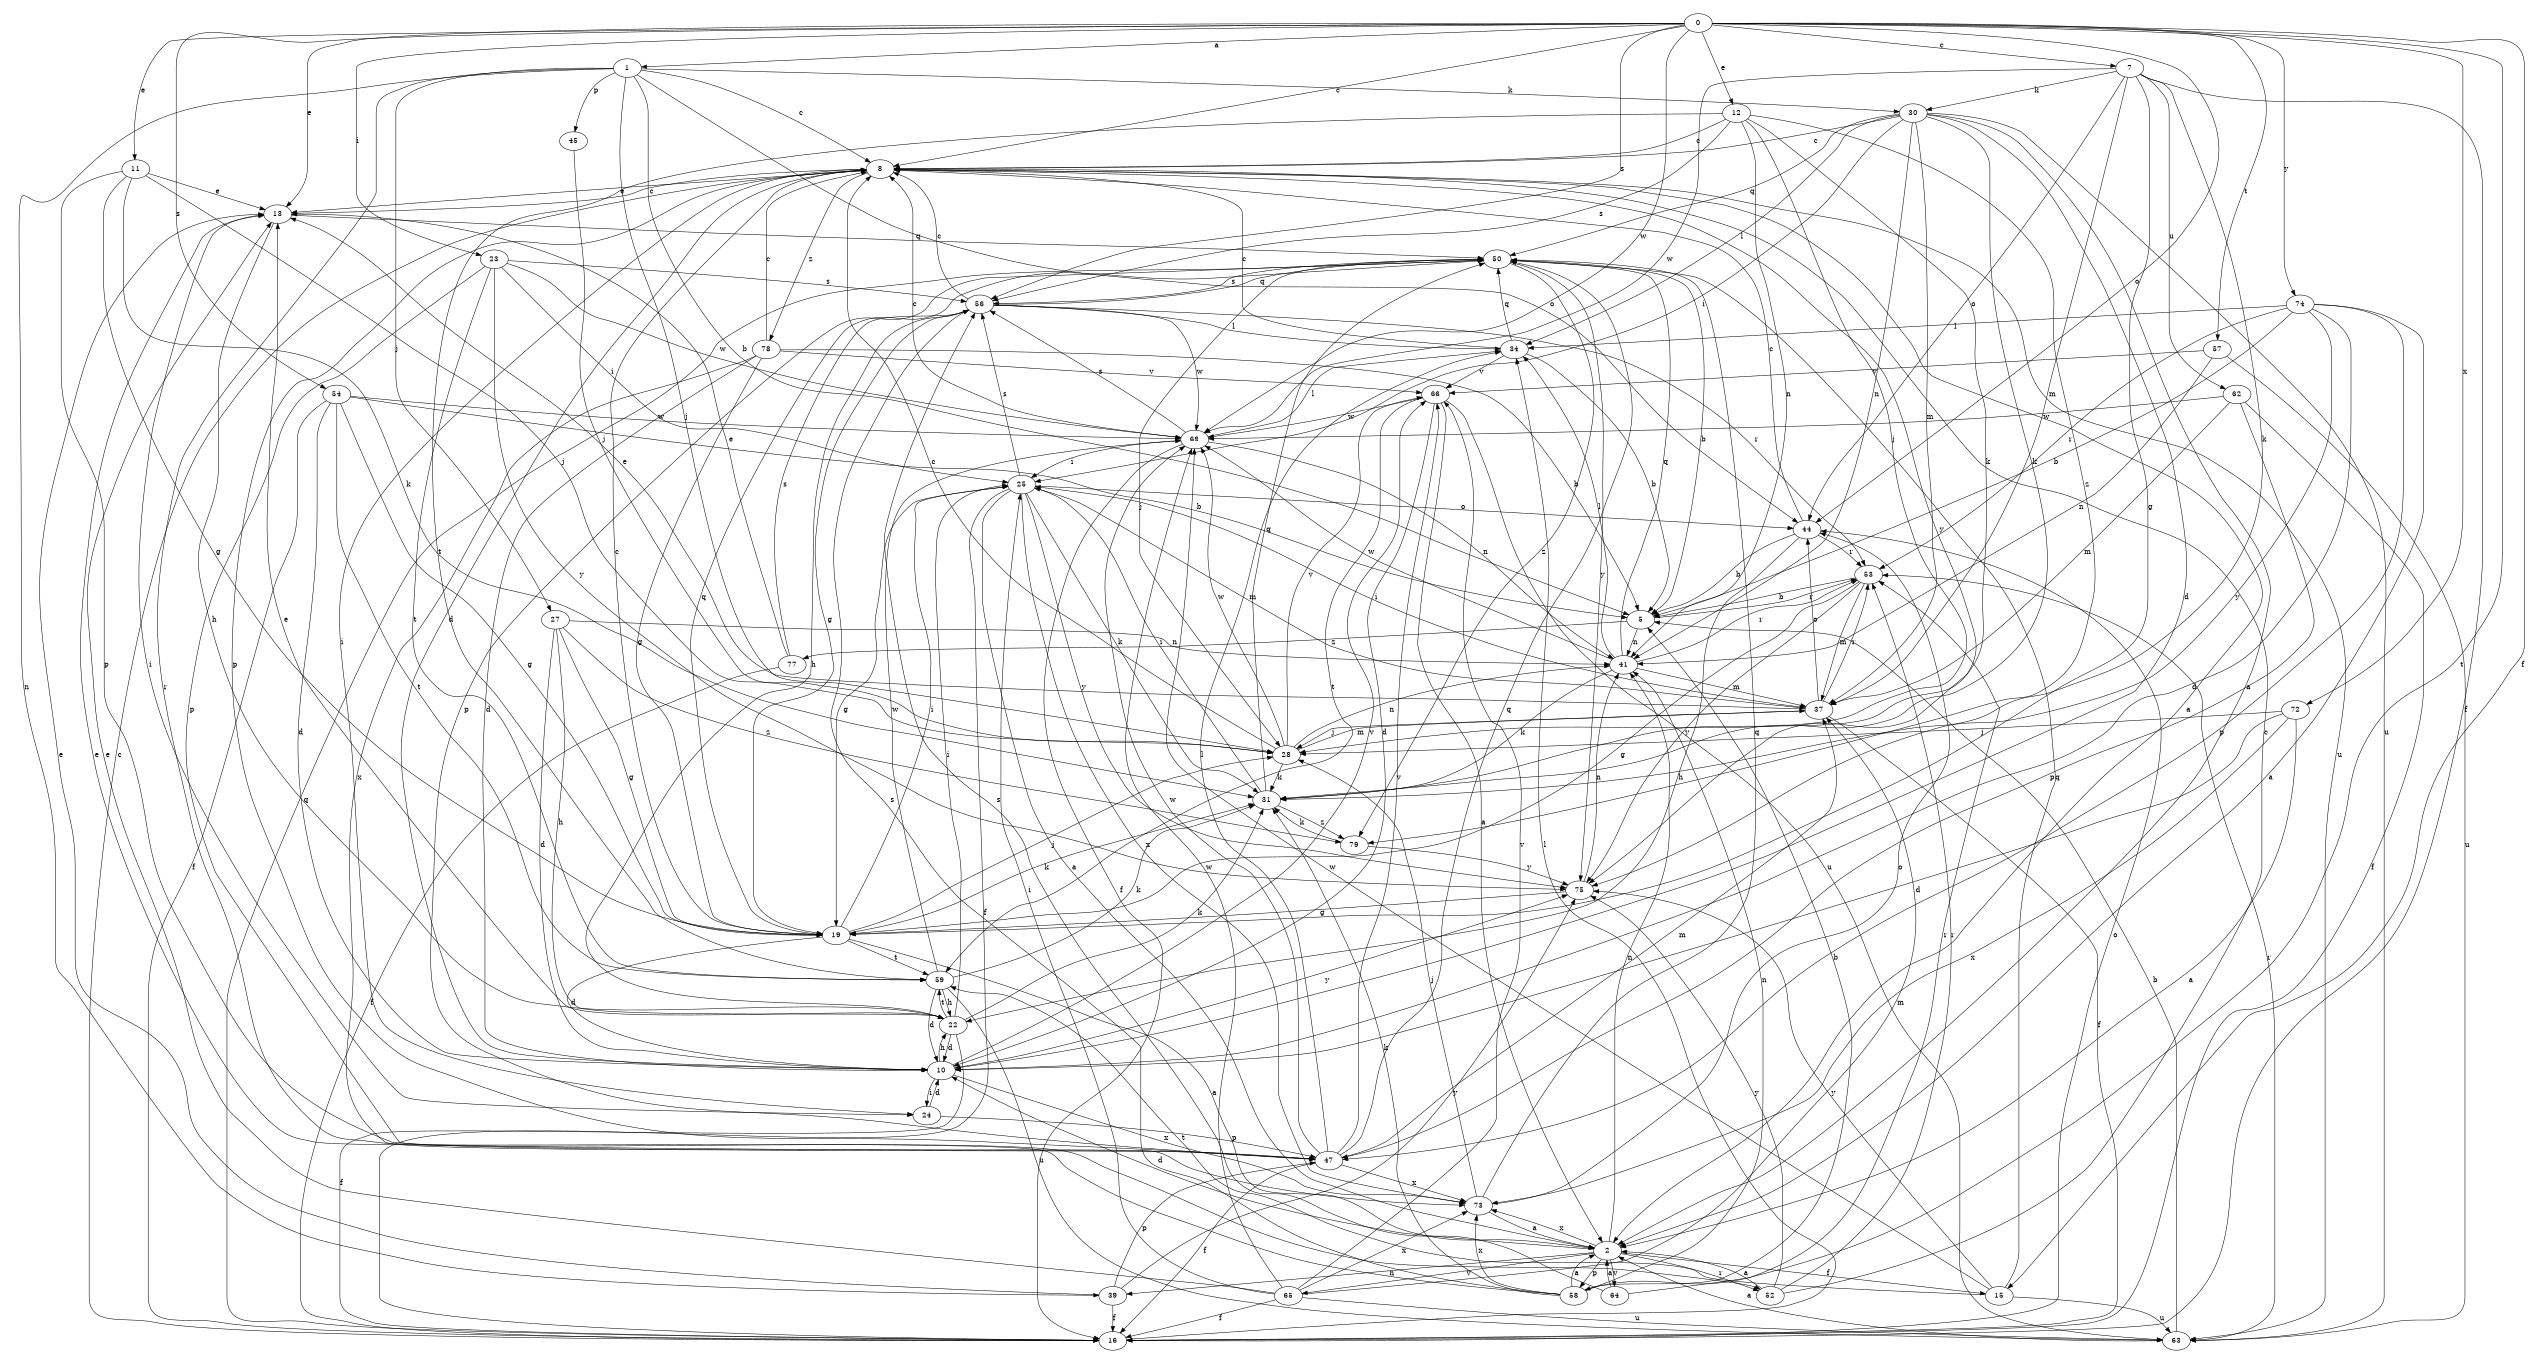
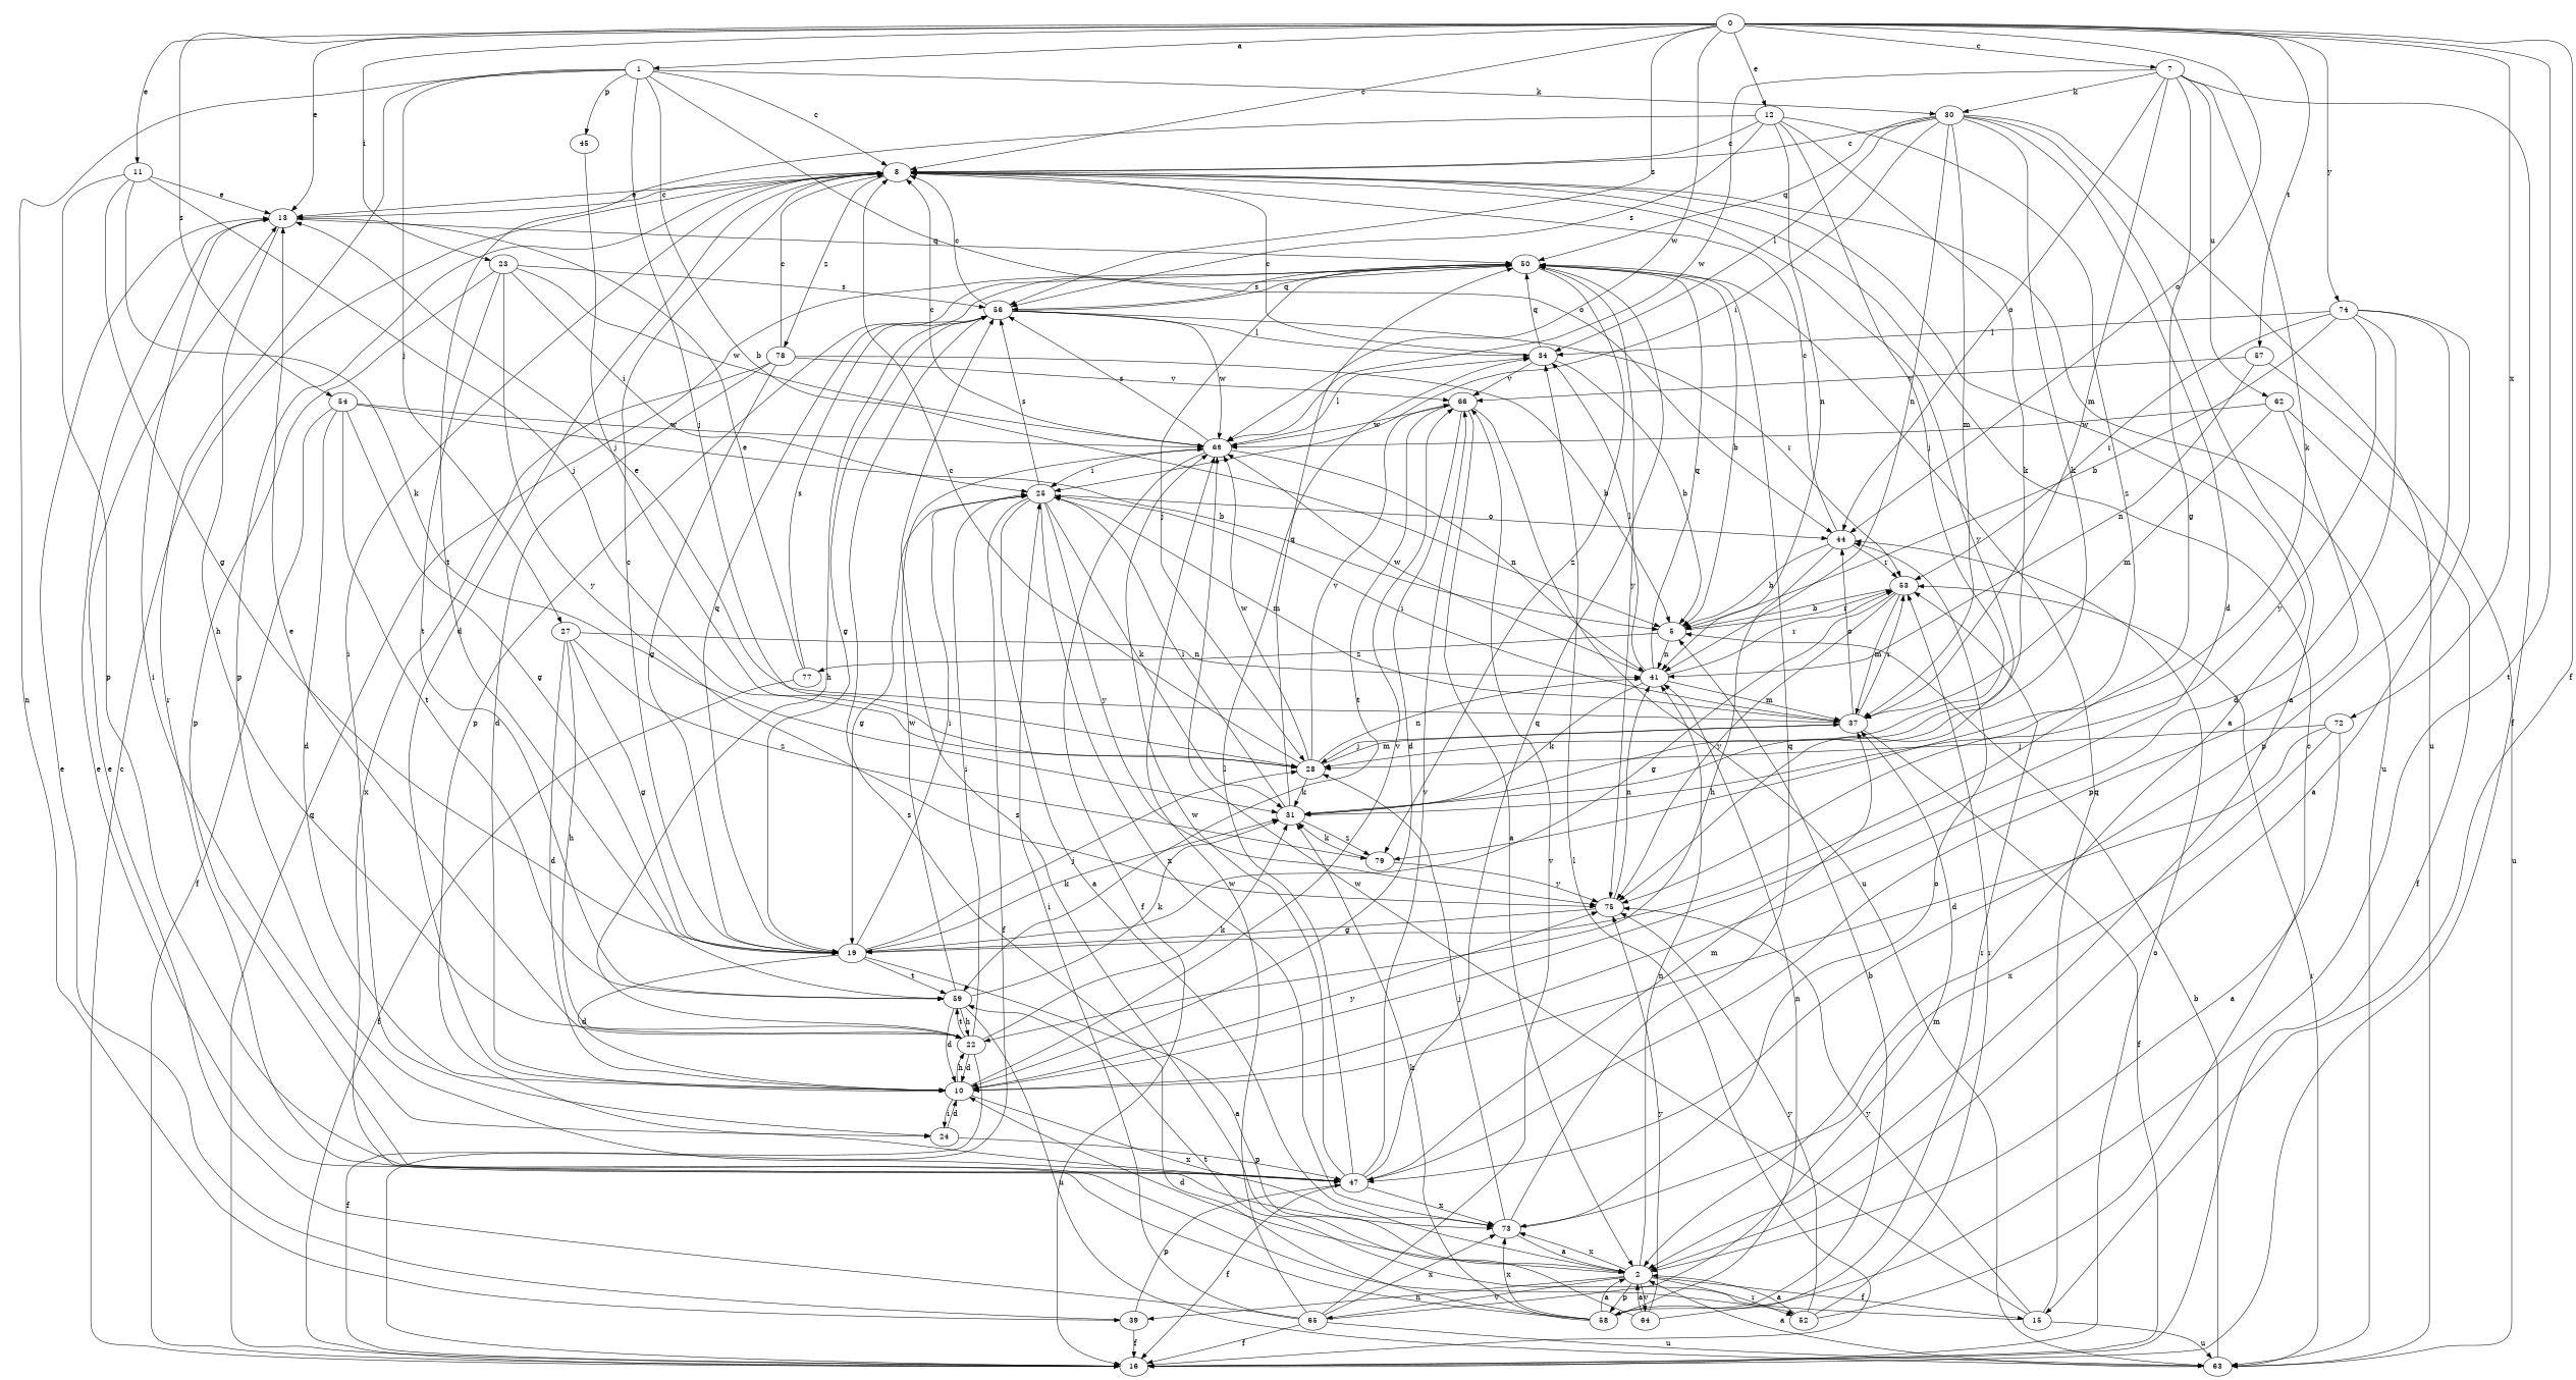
  strict digraph {
    0
    1
    7
    8
    11
    12
    13
    15
    23
    44
    54
    56
    57
    58
    69
    72
    74
    5
    27
    28
    30
    39
    45
    52
    16
    19
    31
    37
    62
    2
    10
    24
    47
    63
    75
    78
    41
    59
    79
    22
    50
    25
    53
    34
    66
    73
    77
    64
    65
    0 -> 1 [label=a]
    0 -> 7 [label=c]
    0 -> 8 [label=c]
    0 -> 11 [label=e]
    0 -> 12 [label=e]
    0 -> 13 [label=e]
    0 -> 15 [label=f]
    0 -> 23 [label=i]
    0 -> 44 [label=o]
    0 -> 54 [label=s]
    0 -> 56 [label=s]
    0 -> 57 [label=t]
    0 -> 58 [label=t]
    0 -> 69 [label=w]
    0 -> 72 [label=x]
    0 -> 74 [label=y]
    1 -> 8 [label=c]
    1 -> 44 [label=o]
    1 -> 5 [label=b]
    1 -> 27 [label=j]
    1 -> 28 [label=j]
    1 -> 30 [label=k]
    1 -> 39 [label=n]
    1 -> 45 [label=p]
    1 -> 52 [label=r]
    7 -> 44 [label=o]
    7 -> 69 [label=w]
    7 -> 30 [label=k]
    7 -> 16 [label=f]
    7 -> 19 [label=g]
    7 -> 31 [label=k]
    7 -> 37 [label=m]
    7 -> 62 [label=u]
    8 -> 13 [label=e]
    8 -> 2 [label=a]
    8 -> 10 [label=d]
    8 -> 24 [label=i]
    8 -> 47 [label=p]
    8 -> 63 [label=u]
    8 -> 75 [label=y]
    8 -> 78 [label=z]
    11 -> 13 [label=e]
    11 -> 28 [label=j]
    11 -> 19 [label=g]
    11 -> 31 [label=k]
    11 -> 47 [label=p]
    12 -> 8 [label=c]
    12 -> 56 [label=s]
    12 -> 28 [label=j]
    12 -> 31 [label=k]
    12 -> 41 [label=n]
    12 -> 59 [label=t]
    12 -> 79 [label=z]
    13 -> 8 [label=c]
    13 -> 24 [label=i]
    13 -> 22 [label=h]
    13 -> 50 [label=q]
    15 -> 69 [label=w]
    15 -> 63 [label=u]
    15 -> 75 [label=y]
    15 -> 59 [label=t]
    15 -> 50 [label=q]
    23 -> 56 [label=s]
    23 -> 69 [label=w]
    23 -> 47 [label=p]
    23 -> 75 [label=y]
    23 -> 59 [label=t]
    23 -> 25 [label=i]
    44 -> 8 [label=c]
    44 -> 5 [label=b]
    44 -> 22 [label=h]
    44 -> 53 [label=r]
    54 -> 69 [label=w]
    54 -> 5 [label=b]
    54 -> 16 [label=f]
    54 -> 19 [label=g]
    54 -> 10 [label=d]
    54 -> 59 [label=t]
    56 -> 8 [label=c]
    56 -> 69 [label=w]
    56 -> 19 [label=g]
    56 -> 22 [label=h]
    56 -> 50 [label=q]
    56 -> 53 [label=r]
    56 -> 34 [label=l]
    57 -> 63 [label=u]
    57 -> 41 [label=n]
    57 -> 66 [label=v]
    58 -> 13 [label=e]
    58 -> 56 [label=s]
    58 -> 5 [label=b]
    58 -> 31 [label=k]
    58 -> 2 [label=a]
    58 -> 41 [label=n]
    58 -> 73 [label=x]
    69 -> 8 [label=c]
    69 -> 56 [label=s]
    69 -> 16 [label=f]
    69 -> 41 [label=n]
    69 -> 25 [label=i]
    69 -> 34 [label=l]
    72 -> 28 [label=j]
    72 -> 2 [label=a]
    72 -> 10 [label=d]
    72 -> 73 [label=x]
    74 -> 5 [label=b]
    74 -> 2 [label=a]
    74 -> 10 [label=d]
    74 -> 47 [label=p]
    74 -> 75 [label=y]
    74 -> 53 [label=r]
    74 -> 34 [label=l]
    5 -> 41 [label=n]
    5 -> 53 [label=r]
    5 -> 77 [label=z]
    27 -> 19 [label=g]
    27 -> 10 [label=d]
    27 -> 41 [label=n]
    27 -> 79 [label=z]
    27 -> 22 [label=h]
    28 -> 8 [label=c]
    28 -> 69 [label=w]
    28 -> 31 [label=k]
    28 -> 37 [label=m]
    28 -> 41 [label=n]
    28 -> 66 [label=v]
    30 -> 8 [label=c]
    30 -> 31 [label=k]
    30 -> 37 [label=m]
    30 -> 2 [label=a]
    30 -> 10 [label=d]
    30 -> 63 [label=u]
    30 -> 41 [label=n]
    30 -> 50 [label=q]
    30 -> 25 [label=i]
    30 -> 34 [label=l]
    39 -> 13 [label=e]
    39 -> 16 [label=f]
    39 -> 47 [label=p]
-   39 -> 75 [label=y]
+   64 -> 75 [label=y]
    45 -> 28 [label=j]
    52 -> 8 [label=c]
    52 -> 2 [label=a]
    52 -> 75 [label=y]
    52 -> 53 [label=r]
    16 -> 8 [label=c]
    16 -> 44 [label=o]
    16 -> 50 [label=q]
    16 -> 34 [label=l]
    19 -> 8 [label=c]
    19 -> 28 [label=j]
    19 -> 31 [label=k]
    19 -> 2 [label=a]
    19 -> 10 [label=d]
    19 -> 59 [label=t]
    19 -> 50 [label=q]
    19 -> 25 [label=i]
    31 -> 79 [label=z]
    31 -> 50 [label=q]
    31 -> 25 [label=i]
    37 -> 13 [label=e]
    37 -> 44 [label=o]
    37 -> 28 [label=j]
    37 -> 16 [label=f]
    37 -> 25 [label=i]
    37 -> 53 [label=r]
    62 -> 69 [label=w]
    62 -> 16 [label=f]
    62 -> 37 [label=m]
    62 -> 47 [label=p]
    2 -> 15 [label=f]
    2 -> 58 [label=p]
    2 -> 39 [label=n]
    2 -> 52 [label=r]
    2 -> 10 [label=d]
    2 -> 41 [label=n]
    2 -> 73 [label=x]
    2 -> 64 [label=v]
    2 -> 65 [label=v]
    10 -> 24 [label=i]
    10 -> 75 [label=y]
    10 -> 22 [label=h]
    10 -> 66 [label=v]
    10 -> 73 [label=x]
    24 -> 10 [label=d]
    24 -> 47 [label=p]
    47 -> 69 [label=w]
    47 -> 16 [label=f]
    47 -> 37 [label=m]
    47 -> 50 [label=q]
    47 -> 34 [label=l]
    47 -> 66 [label=v]
    47 -> 73 [label=x]
    63 -> 5 [label=b]
    63 -> 2 [label=a]
    63 -> 53 [label=r]
    75 -> 19 [label=g]
    75 -> 41 [label=n]
    78 -> 8 [label=c]
    78 -> 5 [label=b]
    78 -> 19 [label=g]
    78 -> 10 [label=d]
    78 -> 66 [label=v]
    78 -> 73 [label=x]
    41 -> 69 [label=w]
    41 -> 31 [label=k]
    41 -> 37 [label=m]
    41 -> 50 [label=q]
    41 -> 53 [label=r]
    41 -> 34 [label=l]
    59 -> 69 [label=w]
    59 -> 31 [label=k]
    59 -> 10 [label=d]
    59 -> 63 [label=u]
    59 -> 22 [label=h]
    79 -> 31 [label=k]
    79 -> 75 [label=y]
    22 -> 13 [label=e]
    22 -> 16 [label=f]
    22 -> 31 [label=k]
    22 -> 10 [label=d]
    22 -> 59 [label=t]
    22 -> 25 [label=i]
    50 -> 56 [label=s]
    50 -> 5 [label=b]
    50 -> 28 [label=j]
    50 -> 47 [label=p]
    50 -> 75 [label=y]
    50 -> 79 [label=z]
    25 -> 44 [label=o]
    25 -> 56 [label=s]
    25 -> 16 [label=f]
    25 -> 19 [label=g]
    25 -> 31 [label=k]
    25 -> 37 [label=m]
    25 -> 2 [label=a]
    25 -> 75 [label=y]
    25 -> 73 [label=x]
    53 -> 5 [label=b]
    53 -> 19 [label=g]
    53 -> 37 [label=m]
    53 -> 75 [label=y]
    34 -> 8 [label=c]
    34 -> 5 [label=b]
    34 -> 50 [label=q]
    34 -> 66 [label=v]
    66 -> 69 [label=w]
    66 -> 2 [label=a]
    66 -> 10 [label=d]
    66 -> 63 [label=u]
    66 -> 59 [label=t]
    73 -> 44 [label=o]
    73 -> 28 [label=j]
    73 -> 2 [label=a]
    73 -> 50 [label=q]
    77 -> 13 [label=e]
    77 -> 56 [label=s]
    77 -> 16 [label=f]
    64 -> 56 [label=s]
    64 -> 2 [label=a]
    64 -> 53 [label=r]
    65 -> 13 [label=e]
    65 -> 69 [label=w]
    65 -> 16 [label=f]
    65 -> 37 [label=m]
    65 -> 63 [label=u]
    65 -> 25 [label=i]
    65 -> 66 [label=v]
    65 -> 73 [label=x]
  }
